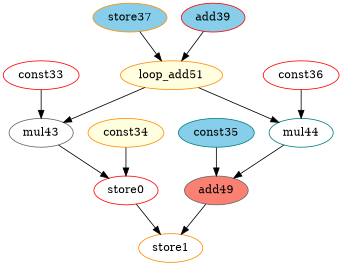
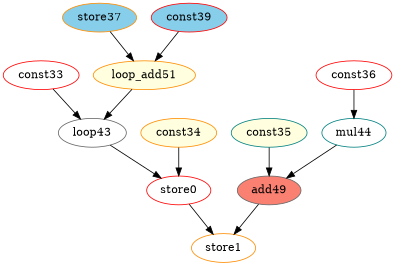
  digraph {
    node [color=red fillcolor=white opcode=const style=filled]
    edge [operand=1]
    const33 [llvm="%9"]
-   mul43 [color=gray40 llvm="%45" opcode=mul schedule=1]
+   mul43 [color=gray40 llvm="%45" opcode=mul schedule=1 label=loop43]
    n3 [label=store0 llvm="%46" opcode=udiv schedule=2]
    store1 [color=darkorange llvm=store opcode=store schedule=3]
    const34 [color=darkorange fillcolor=lightyellow val=5]
-   const35 [color=teal fillcolor=skyblue llvm="%6"]
+   const35 [color=teal fillcolor=lightyellow llvm="%6"]
    add49 [color=gray40 fillcolor=salmon llvm="%47" opcode=add schedule=2]
    const36 [val=4]
    mul44 [color=teal llvm="%47" opcode=mul schedule=1]
    n10 [color=darkorange fillcolor=skyblue label=store37 val=1]
    loop_add51 [color=darkorange fillcolor=lightyellow llvm="%44" opcode=add schedule=0]
-   const39 [fillcolor=skyblue val=0 label=add39]
+   const39 [fillcolor=skyblue val=0]
    const33 -> mul43
    mul43 -> n3 [operand=0]
    n3 -> store1 [operand=0]
    const34 -> n3
    const35 -> add49 [operand=0]
    add49 -> store1
    const36 -> mul44
    mul44 -> add49
    n10 -> loop_add51
    loop_add51 -> mul43 [operand=0]
-   loop_add51 -> mul44 [operand=0]
    const39 -> loop_add51 [operand=0 type=const_base]
  }
